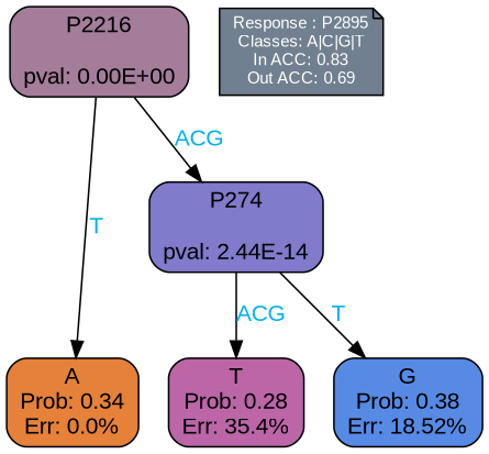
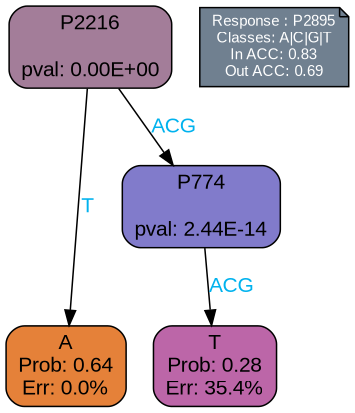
  digraph {
    fontname="Liberation Sans"
    ranksep=equally
    splines=polylines
    node [color=black fontname="Liberation Sans" shape=box style="filled, rounded"]
    edge [fontcolor=deepskyblue2 fontname="Liberation Sans"]
    n1 [fillcolor="#bc66a8" label="T\nProb: 0.28\nErr: 35.4%"]
-   n2 [fillcolor="#568ae5" label="G\nProb: 0.38\nErr: 18.52%"]
-   n3 [fillcolor="#e58139" label="A\nProb: 0.34\nErr: 0.0%"]
+   n3 [fillcolor="#e58139" label="A\nProb: 0.64\nErr: 0.0%"]
    n4 [align=left fillcolor=slategray fontcolor=white fontsize=10 label="Response : P2895\nClasses: A|C|G|T\nIn ACC: 0.83\nOut ACC: 0.69\n" shape=note style=filled]
    n5 [fillcolor="#a37d99" label="P2216\n\npval: 0.00E+00"]
-   n6 [fillcolor="#817bcb" label="P274\n\npval: 2.44E-14"]
+   n6 [fillcolor="#817bcb" label="P774\n\npval: 2.44E-14"]
    subgraph sub_1 {
      rank=same
      n1
-     n2
      n3
    }
    subgraph sub_2 {
      rank=same
      n4
      n5
    }
    n5 -> n3 [label=T]
    n5 -> n6 [label=ACG]
    n6 -> n1 [label=ACG]
-   n6 -> n2 [label=T]
  }
